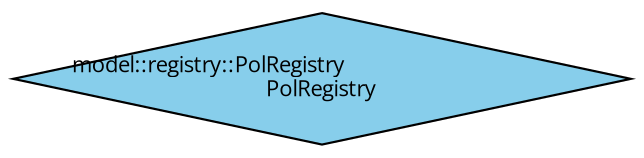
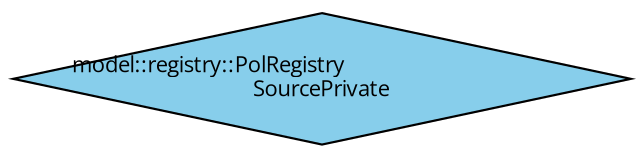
  digraph {
    rankdir=TB
    fontname="Open Sans"
-   n1 [color=black fillcolor=skyblue fontname="Open Sans" fontsize=10 height=0.2 label="model::registry::PolRegistry\lPolRegistry" shape=diamond style=filled width=0.4]
+   n1 [color=black fillcolor=skyblue fontname="Open Sans" fontsize=10 height=0.2 label="model::registry::PolRegistry\lSourcePrivate" shape=diamond style=filled width=0.4]
  }
